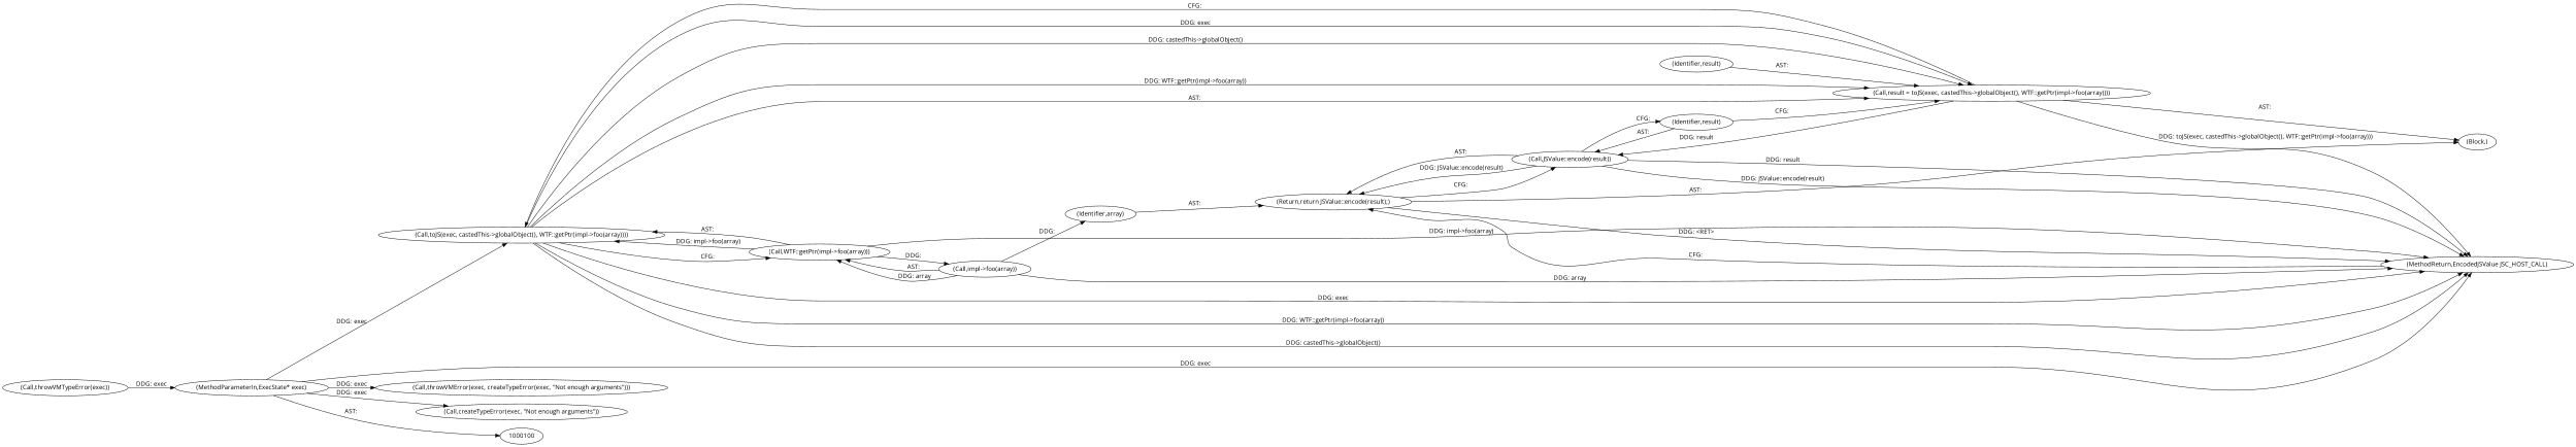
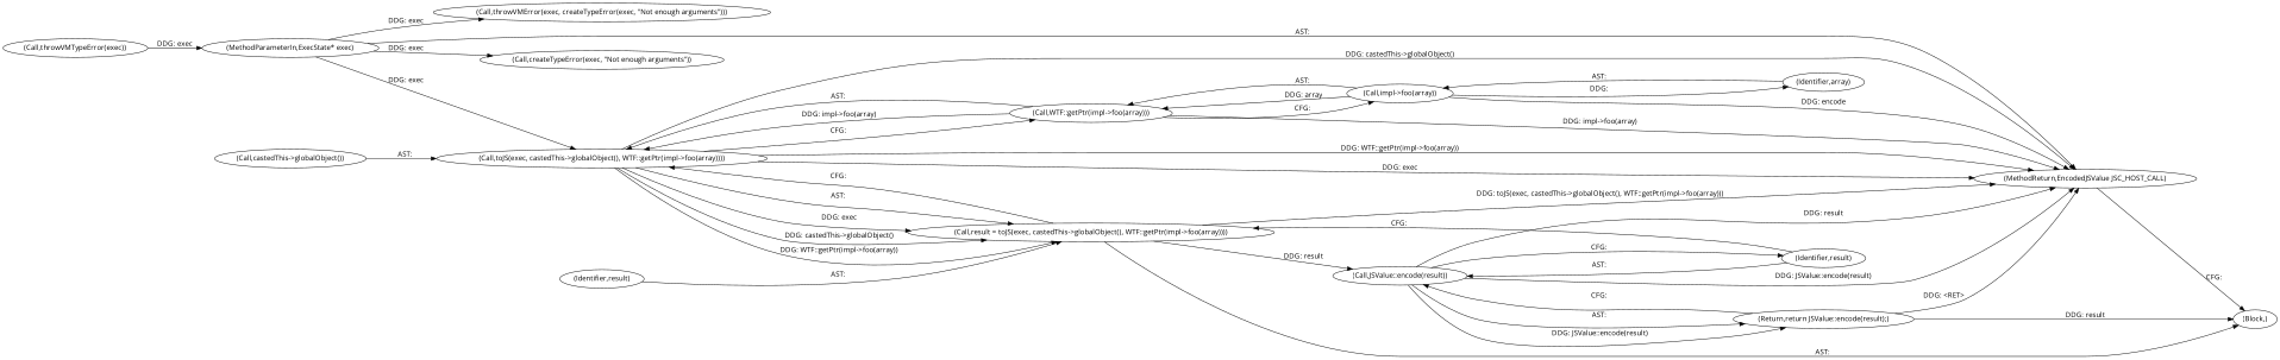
  digraph {
    fontname="Open Sans"
    rankdir=LR
    node [fontname="Open Sans"]
    edge [fontname="Open Sans"]
    n1 [label="(Call,toJS(exec, castedThis->globalObject(), WTF::getPtr(impl->foo(array))))"]
    n2 [label="(Call,WTF::getPtr(impl->foo(array)))"]
    n3 [label="(Call,result = toJS(exec, castedThis->globalObject(), WTF::getPtr(impl->foo(array))))"]
    n4 [label="(MethodReturn,EncodedJSValue JSC_HOST_CALL)"]
    n5 [label="(Call,impl->foo(array))"]
    n6 [label="(Call,JSValue::encode(result))"]
    n7 [label="(Block,)"]
    n8 [label="(Return,return JSValue::encode(result);)"]
    n9 [label="(MethodParameterIn,ExecState* exec)"]
    n10 [label="(Call,throwVMError(exec, createTypeError(exec, \"Not enough arguments\")))"]
    n11 [label="(Call,createTypeError(exec, \"Not enough arguments\"))"]
-   1000100
    n13 [label="(Call,throwVMTypeError(exec))"]
    n14 [label="(Identifier,array)"]
    n15 [label="(Identifier,result)"]
    n16 [label="(Identifier,result)"]
+   n17 [label="(Call,castedThis->globalObject())"]
    n1 -> n2 [label="CFG: "]
    n1 -> n3 [label="AST: "]
    n1 -> n3 [label="DDG: exec"]
    n1 -> n3 [label="DDG: castedThis->globalObject()"]
    n1 -> n3 [label="DDG: WTF::getPtr(impl->foo(array))"]
    n1 -> n4 [label="DDG: WTF::getPtr(impl->foo(array))"]
    n1 -> n4 [label="DDG: castedThis->globalObject()"]
    n1 -> n4 [label="DDG: exec"]
    n2 -> n1 [label="AST: "]
    n2 -> n1 [label="DDG: impl->foo(array)"]
    n2 -> n4 [label="DDG: impl->foo(array)"]
-   n2 -> n5 [label="DDG: "]
+   n2 -> n5 [label="CFG: "]
    n3 -> n1 [label="CFG: "]
    n3 -> n4 [label="DDG: toJS(exec, castedThis->globalObject(), WTF::getPtr(impl->foo(array)))"]
    n3 -> n6 [label="DDG: result"]
    n3 -> n7 [label="AST: "]
-   n4 -> n8 [label="CFG: "]
+   n4 -> n7 [label="CFG: "]
    n5 -> n2 [label="AST: "]
    n5 -> n2 [label="DDG: array"]
-   n5 -> n4 [label="DDG: array"]
+   n5 -> n4 [label="DDG: encode"]
    n5 -> n14 [label="DDG: "]
    n6 -> n4 [label="DDG: JSValue::encode(result)"]
    n6 -> n4 [label="DDG: result"]
    n6 -> n8 [label="AST: "]
    n6 -> n8 [label="DDG: JSValue::encode(result)"]
    n6 -> n15 [label="CFG: "]
    n8 -> n4 [label="DDG: <RET>"]
    n8 -> n6 [label="CFG: "]
-   n8 -> n7 [label="AST: "]
+   n8 -> n7 [label="DDG: result"]
    n9 -> n1 [label="DDG: exec"]
-   n9 -> n4 [label="DDG: exec"]
+   n9 -> n4 [label="AST: "]
    n9 -> n10 [label="DDG: exec"]
    n9 -> n11 [label="DDG: exec"]
-   n9 -> 1000100 [label="AST: "]
    n13 -> n9 [label="DDG: exec"]
-   n14 -> n8 [label="AST: "]
+   n14 -> n5 [label="AST: "]
    n15 -> n3 [label="CFG: "]
    n15 -> n6 [label="AST: "]
    n16 -> n3 [label="AST: "]
+   n17 -> n1 [label="AST: "]
  }
